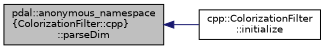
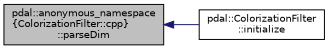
  digraph {
    rankdir=LR
    node [color=black fontname=Helvetica fontsize=10 shape=record style=filled]
    n1 [fillcolor=grey75 fontcolor=black height=0.2 label="pdal::anonymous_namespace\l\{ColorizationFilter::cpp\}\l::parseDim" width=0.4]
-   n2 [fillcolor=white height=0.2 label="cpp::ColorizationFilter\l::initialize" width=0.4]
+   n2 [fillcolor=white height=0.2 label="pdal::ColorizationFilter\l::initialize" width=0.4]
    n1 -> n2 [color=midnightblue dir=back fontname=Helvetica fontsize=10 labelfontname=Helvetica labelfontsize=10 style=solid]
  }
